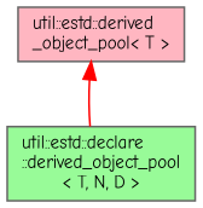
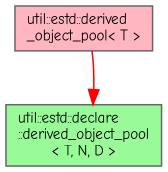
  digraph {
    fontname="Comic Neue"
    node [color=gray40 fontname="Comic Neue" fontsize=10 shape=box style=filled]
    n1 [fillcolor=lightpink fontcolor=black height=0.2 label="util::estd::derived\l_object_pool\< T \>" width=0.4]
    n2 [fillcolor=palegreen height=0.2 label="util::estd::declare\l::derived_object_pool\l\< T, N, D \>" width=0.4]
-   n1 -> n2 [color=red dir=back fontname="Comic Neue" fontsize=10 labelfontname=Helvetica labelfontsize=10 style=solid]
+   n2 -> n1 [color=red dir=back fontname="Comic Neue" fontsize=10 labelfontname=Helvetica labelfontsize=10 style=solid]
  }
